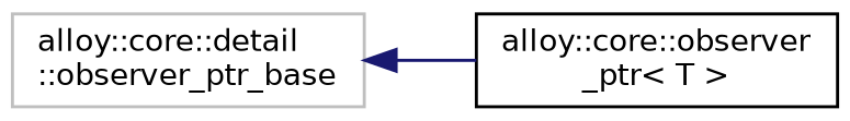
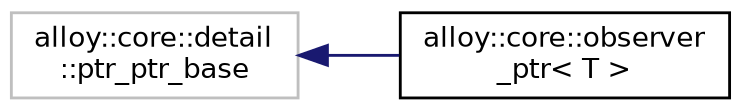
  digraph {
    rankdir=LR
    node [fillcolor=white fontname=Helvetica fontsize=10 shape=record style=filled]
-   n1 [color=grey75 height=0.2 label="alloy::core::detail\l::observer_ptr_base" width=0.4]
+   n1 [color=grey75 height=0.2 label="alloy::core::detail\l::ptr_ptr_base" width=0.4]
    n2 [color=black height=0.2 label="alloy::core::observer\l_ptr\< T \>" width=0.4]
    n1 -> n2 [color=midnightblue dir=back fontname=Helvetica fontsize=10 labelfontname=Helvetica labelfontsize=10 style=solid]
  }
